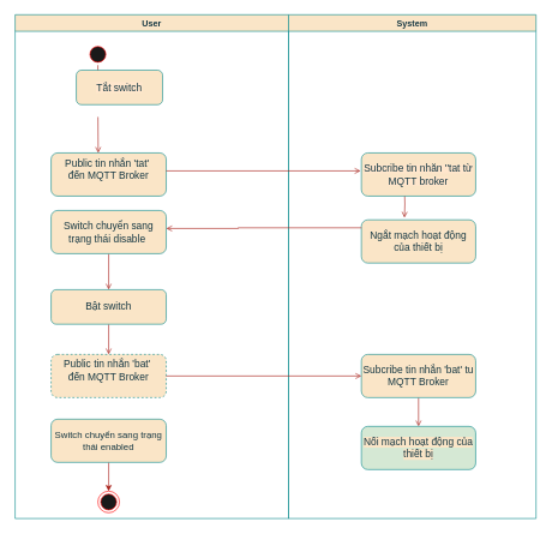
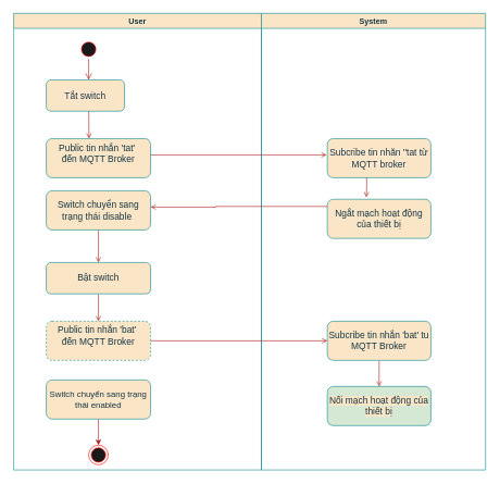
  <mxCell id="0" />
  <mxCell id="1" parent="0" />
  <mxCell id="2" value="User" style="swimlane;whiteSpace=wrap;aspect=fixed;fillColor=#FAE5C7;strokeColor=#0F8B8D;labelBackgroundColor=none;fontColor=#143642;" parent="1" vertex="1"><mxGeometry x="20" y="20" width="380" height="700" as="geometry" /></mxCell>
  <mxCell id="3" value="" style="ellipse;shape=startState;fillColor=#1A1A1A;strokeColor=#FF0000;labelBackgroundColor=none;fontColor=#143642;" parent="2" vertex="1"><mxGeometry x="100" y="40" width="30" height="30" as="geometry" /></mxCell>
  <mxCell id="4" value="" style="edgeStyle=elbowEdgeStyle;elbow=horizontal;verticalAlign=bottom;endArrow=open;endSize=8;strokeColor=#A8201A;endFill=1;rounded=0;fontSize=13;labelBackgroundColor=none;fontColor=default;" parent="2" source="3" edge="1"><mxGeometry x="100" y="40" as="geometry"><mxPoint x="115" y="102" as="targetPoint" /></mxGeometry></mxCell>
  <mxCell id="5" value="" style="endArrow=open;strokeColor=#A8201A;endFill=1;rounded=0;fontSize=13;labelBackgroundColor=none;fontColor=default;" parent="2" edge="1"><mxGeometry relative="1" as="geometry"><mxPoint x="115.143" y="142" as="sourcePoint" /><mxPoint x="115.5" y="192" as="targetPoint" /></mxGeometry></mxCell>
  <mxCell id="6" value="&lt;font style=&quot;font-size: 14px;&quot;&gt;Public tin nhắn 'tat'&amp;nbsp;&lt;br style=&quot;padding: 0px; margin: 0px;&quot;&gt;đến MQTT Broker&lt;/font&gt;&lt;div style=&quot;padding: 0px; margin: 0px;&quot;&gt;&lt;br style=&quot;padding: 0px; margin: 0px; text-wrap-mode: nowrap;&quot;&gt;&lt;/div&gt;" style="rounded=1;whiteSpace=wrap;html=1;fontFamily=Helvetica;fontSize=13;labelBackgroundColor=none;fillColor=#FAE5C7;strokeColor=#0F8B8D;fontColor=#143642;" parent="2" vertex="1"><mxGeometry x="50" y="192" width="160" height="60" as="geometry" /></mxCell>
- <mxCell id="7" value="&lt;span style=&quot;text-wrap-mode: nowrap; background-color: rgb(255, 230, 204);&quot;&gt;&lt;font style=&quot;font-size: 14px;&quot;&gt;Tắt switch&lt;/font&gt;&lt;/span&gt;" style="rounded=1;whiteSpace=wrap;html=1;fontFamily=Helvetica;fontSize=13;labelBackgroundColor=none;fillColor=#FAE5C7;strokeColor=#0F8B8D;fontColor=#143642;" parent="2" vertex="1"><mxGeometry x="85" y="77" width="120" height="48" as="geometry" /></mxCell>
+ <mxCell id="7" value="&lt;span style=&quot;text-wrap-mode: nowrap; background-color: rgb(255, 230, 204);&quot;&gt;&lt;font style=&quot;font-size: 14px;&quot;&gt;Tắt switch&lt;/font&gt;&lt;/span&gt;" style="rounded=1;whiteSpace=wrap;html=1;fontFamily=Helvetica;fontSize=13;labelBackgroundColor=none;fillColor=#FAE5C7;strokeColor=#0F8B8D;fontColor=#143642;" parent="2" vertex="1"><mxGeometry x="50" y="102" width="120" height="48" as="geometry" /></mxCell>
  <mxCell id="8" value="" style="edgeStyle=orthogonalEdgeStyle;shape=connector;rounded=0;orthogonalLoop=1;jettySize=auto;html=1;strokeColor=#A8201A;align=center;verticalAlign=middle;fontFamily=Helvetica;fontSize=13;fontColor=default;labelBackgroundColor=none;endArrow=open;endFill=0;" parent="2" source="9" target="12" edge="1"><mxGeometry relative="1" as="geometry" /></mxCell>
  <mxCell id="9" value="&lt;span style=&quot;background-color: rgb(250, 229, 199);&quot;&gt;&lt;font style=&quot;font-size: 14px;&quot;&gt;&lt;span style=&quot;text-wrap-mode: nowrap;&quot;&gt;Switch chuyển sang&lt;/span&gt;&lt;br style=&quot;padding: 0px; margin: 0px; text-wrap-mode: nowrap;&quot;&gt;&lt;span style=&quot;text-wrap-mode: nowrap;&quot;&gt;trạng thái disable&amp;nbsp;&lt;/span&gt;&lt;/font&gt;&lt;/span&gt;" style="rounded=1;whiteSpace=wrap;html=1;fontFamily=Helvetica;fontSize=13;fontColor=#143642;labelBackgroundColor=none;fillColor=#FAE5C7;strokeColor=#0F8B8D;" parent="2" vertex="1"><mxGeometry x="50" y="272" width="160" height="60" as="geometry" /></mxCell>
  <mxCell id="10" style="edgeStyle=orthogonalEdgeStyle;rounded=0;orthogonalLoop=1;jettySize=auto;html=1;exitX=0.5;exitY=1;exitDx=0;exitDy=0;fontSize=13;labelBackgroundColor=none;strokeColor=#A8201A;fontColor=default;" parent="2" edge="1"><mxGeometry relative="1" as="geometry"><mxPoint x="110" y="508" as="sourcePoint" /><mxPoint x="110" y="508" as="targetPoint" /></mxGeometry></mxCell>
  <mxCell id="11" value="" style="edgeStyle=orthogonalEdgeStyle;shape=connector;rounded=0;orthogonalLoop=1;jettySize=auto;html=1;strokeColor=#A8201A;align=center;verticalAlign=middle;fontFamily=Helvetica;fontSize=13;fontColor=default;labelBackgroundColor=none;endArrow=open;endFill=0;" parent="2" source="12" target="13" edge="1"><mxGeometry relative="1" as="geometry" /></mxCell>
  <mxCell id="12" value="&lt;span style=&quot;background-color: rgb(250, 229, 199);&quot;&gt;&lt;font style=&quot;font-size: 14px;&quot;&gt;Bật switch&lt;/font&gt;&lt;/span&gt;" style="whiteSpace=wrap;html=1;fontSize=13;rounded=1;labelBackgroundColor=none;fillColor=#FAE5C7;strokeColor=#0F8B8D;fontColor=#143642;" parent="2" vertex="1"><mxGeometry x="50" y="382" width="160" height="48" as="geometry" /></mxCell>
  <mxCell id="13" value="&lt;font style=&quot;font-size: 14px;&quot;&gt;Public tin nhắn 'bat'&amp;nbsp;&lt;br style=&quot;padding: 0px; margin: 0px;&quot;&gt;đến MQTT Broker&lt;/font&gt;&lt;div style=&quot;padding: 0px; margin: 0px;&quot;&gt;&lt;br style=&quot;text-wrap-mode: nowrap; background-color: rgb(251, 251, 251); padding: 0px; margin: 0px;&quot;&gt;&lt;/div&gt;" style="whiteSpace=wrap;html=1;fontSize=13;rounded=1;labelBackgroundColor=none;fillColor=#FAE5C7;strokeColor=#0F8B8D;fontColor=#143642;dashed=1;" parent="2" vertex="1"><mxGeometry x="50" y="472" width="160" height="60" as="geometry" /></mxCell>
  <mxCell id="14" value="" style="edgeStyle=orthogonalEdgeStyle;rounded=0;orthogonalLoop=1;jettySize=auto;html=1;strokeColor=#A8201A;fontColor=#143642;fillColor=#FAE5C7;" edge="1" parent="2" source="15" target="16"><mxGeometry relative="1" as="geometry" /></mxCell>
  <mxCell id="15" value="Switch chuyển sang trạng thái enabled" style="rounded=1;whiteSpace=wrap;html=1;fontFamily=Helvetica;fontSize=13;fontColor=#143642;labelBackgroundColor=none;fillColor=#FAE5C7;strokeColor=#0F8B8D;" parent="2" vertex="1"><mxGeometry x="50" y="562" width="160" height="60" as="geometry" /></mxCell>
  <mxCell id="16" value="" style="ellipse;html=1;shape=endState;fillColor=#1A1A1A;strokeColor=#FF0000;fontFamily=Helvetica;fontSize=11;fontColor=#143642;labelBackgroundColor=none;" parent="2" vertex="1"><mxGeometry x="115" y="662" width="30" height="30" as="geometry" /></mxCell>
  <mxCell id="17" value="System" style="swimlane;whiteSpace=wrap;aspect=fixed;fillColor=#FAE5C7;strokeColor=#0F8B8D;labelBackgroundColor=none;fontColor=#143642;" parent="1" vertex="1"><mxGeometry x="400" y="20" width="343.86" height="700" as="geometry" /></mxCell>
  <mxCell id="18" value="" style="edgeStyle=orthogonalEdgeStyle;rounded=0;orthogonalLoop=1;jettySize=auto;html=1;endArrow=open;endFill=0;fontSize=13;labelBackgroundColor=none;strokeColor=#A8201A;fontColor=default;" parent="17" edge="1"><mxGeometry relative="1" as="geometry"><mxPoint x="161.1" y="242" as="sourcePoint" /><mxPoint x="161" y="282" as="targetPoint" /></mxGeometry></mxCell>
  <mxCell id="19" value="" style="edgeStyle=orthogonalEdgeStyle;shape=connector;rounded=0;orthogonalLoop=1;jettySize=auto;html=1;strokeColor=#A8201A;align=center;verticalAlign=middle;fontFamily=Helvetica;fontSize=13;fontColor=default;labelBackgroundColor=none;endArrow=open;endFill=0;" parent="17" source="20" target="21" edge="1"><mxGeometry relative="1" as="geometry" /></mxCell>
  <mxCell id="20" value="&lt;div style=&quot;padding: 0px; margin: 0px;&quot;&gt;&lt;span style=&quot;text-align: left; background-color: rgb(250, 229, 199);&quot;&gt;&lt;font style=&quot;font-size: 14px;&quot;&gt;Subcribe tin nhắn 'bat' tu MQTT Broker&lt;/font&gt;&lt;/span&gt;&lt;/div&gt;" style="whiteSpace=wrap;html=1;fontSize=13;rounded=1;labelBackgroundColor=none;fillColor=#FAE5C7;strokeColor=#0F8B8D;fontColor=#143642;" parent="17" vertex="1"><mxGeometry x="101.14" y="472" width="158.86" height="60" as="geometry" /></mxCell>
  <mxCell id="21" value="&lt;span style=&quot;background-color: rgb(250, 229, 199);&quot;&gt;&lt;font style=&quot;font-size: 14px;&quot;&gt;Nối mạch hoạt động của thiết bị&lt;/font&gt;&lt;/span&gt;" style="whiteSpace=wrap;html=1;fontSize=13;rounded=1;labelBackgroundColor=none;fillColor=#d5e8d4;strokeColor=#0F8B8D;fontColor=#143642;" parent="17" vertex="1"><mxGeometry x="101.14" y="572" width="158.86" height="60" as="geometry" /></mxCell>
  <mxCell id="22" value="&lt;span style=&quot;background-color: rgb(255, 230, 204);&quot;&gt;&lt;font style=&quot;font-size: 14px;&quot;&gt;Subcribe tin nhăn ''tat từ MQTT broker&lt;/font&gt;&lt;/span&gt;" style="rounded=1;whiteSpace=wrap;html=1;fontFamily=Helvetica;fontSize=11;labelBackgroundColor=none;align=center;fillColor=#FAE5C7;strokeColor=#0F8B8D;fontColor=#143642;" parent="17" vertex="1"><mxGeometry x="101.14" y="192" width="158.86" height="60" as="geometry" /></mxCell>
  <mxCell id="23" value="&lt;span style=&quot;text-align: left; background-color: rgb(250, 229, 199);&quot;&gt;&lt;font style=&quot;font-size: 14px;&quot;&gt;Ngắt mạch hoạt động của thiết bị&lt;/font&gt;&lt;/span&gt;" style="rounded=1;whiteSpace=wrap;html=1;fontFamily=Helvetica;fontSize=13;fontColor=#143642;labelBackgroundColor=none;fillColor=#FAE5C7;strokeColor=#0F8B8D;" parent="17" vertex="1"><mxGeometry x="101.14" y="285" width="158.86" height="60" as="geometry" /></mxCell>
  <mxCell id="24" value="" style="edgeStyle=orthogonalEdgeStyle;rounded=0;orthogonalLoop=1;jettySize=auto;html=1;endArrow=open;endFill=0;fontSize=13;labelBackgroundColor=none;strokeColor=#A8201A;fontColor=default;" parent="1" edge="1"><mxGeometry relative="1" as="geometry"><mxPoint x="230" y="237" as="sourcePoint" /><mxPoint x="500" y="237" as="targetPoint" /></mxGeometry></mxCell>
  <mxCell id="25" value="" style="edgeStyle=orthogonalEdgeStyle;rounded=0;orthogonalLoop=1;jettySize=auto;html=1;endArrow=open;endFill=0;fontSize=13;labelBackgroundColor=none;strokeColor=#A8201A;fontColor=default;" parent="1" edge="1"><mxGeometry relative="1" as="geometry"><mxPoint x="501.14" y="316" as="sourcePoint" /><mxPoint x="230" y="317" as="targetPoint" /><Array as="points"><mxPoint x="330" y="316" /><mxPoint x="330" y="317" /></Array></mxGeometry></mxCell>
  <mxCell id="26" value="" style="edgeStyle=orthogonalEdgeStyle;shape=connector;rounded=0;orthogonalLoop=1;jettySize=auto;html=1;strokeColor=#A8201A;align=center;verticalAlign=middle;fontFamily=Helvetica;fontSize=13;fontColor=default;labelBackgroundColor=none;endArrow=open;endFill=0;" parent="1" source="13" target="20" edge="1"><mxGeometry relative="1" as="geometry" /></mxCell>
